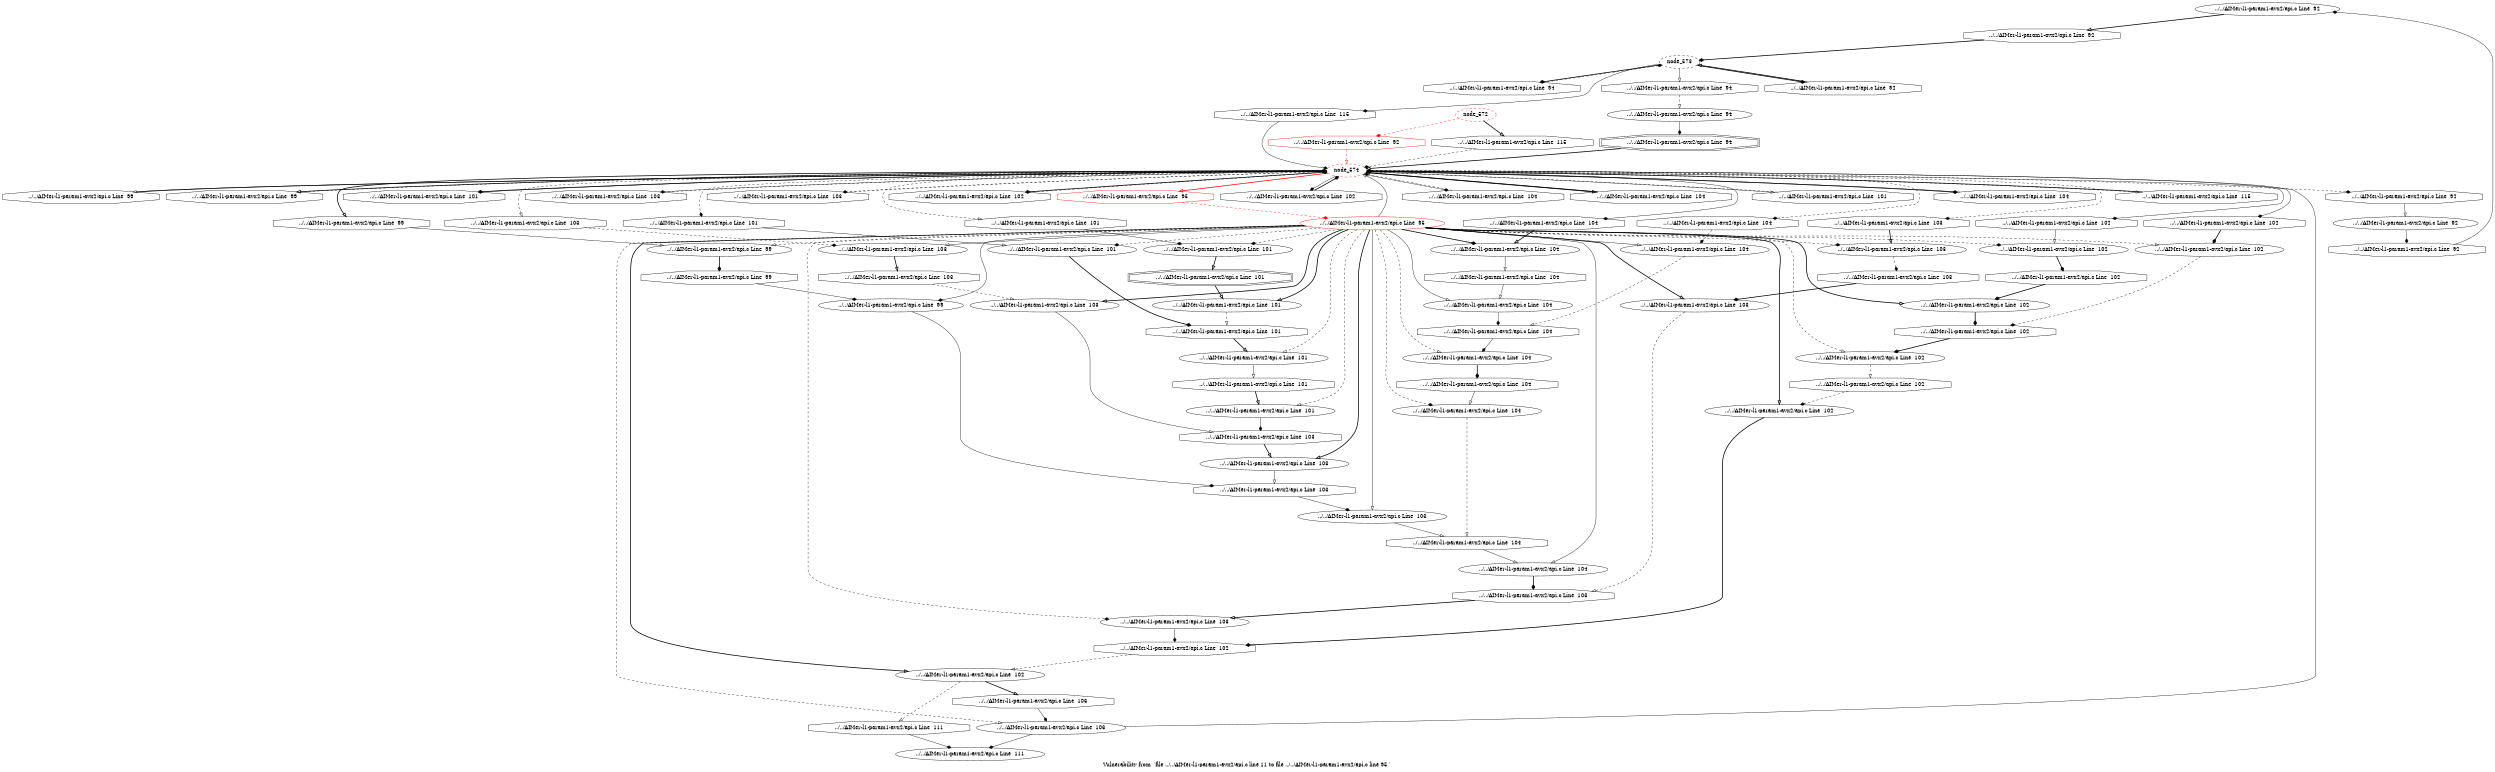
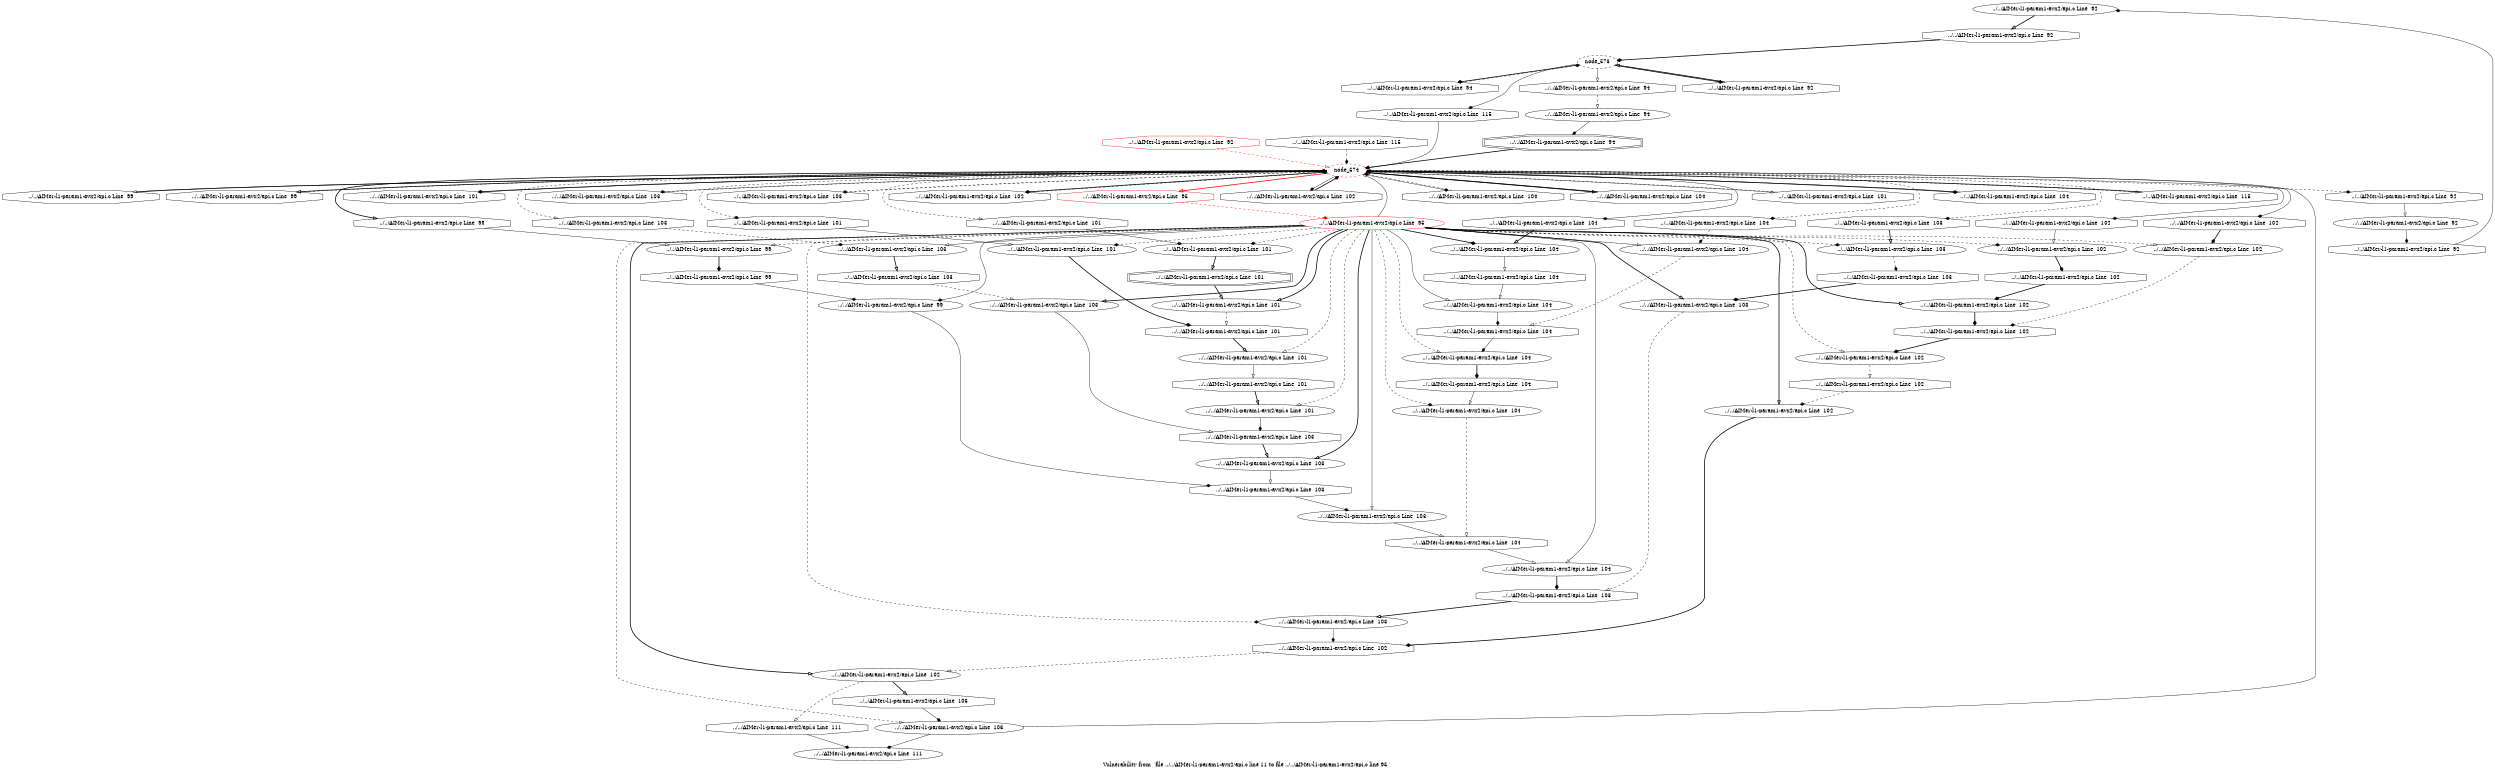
  digraph {
    label="Vulnerability from  'file ../../AIMer-l1-param1-avx2/api.c line 11 to file ../../AIMer-l1-param1-avx2/api.c line 95 ' "
    node [shape=octagon style=solid]
    edge [arrowhead=onormal style=bold]
    n1 [label="../../AIMer-l1-param1-avx2/api.c Line  92" shape=ellipse]
    n2 [label="../../AIMer-l1-param1-avx2/api.c Line  92"]
    node_573 [shape=ellipse style=dashed]
    n4 [label="../../AIMer-l1-param1-avx2/api.c Line  94"]
    n5 [label="../../AIMer-l1-param1-avx2/api.c Line  92"]
    n6 [label="../../AIMer-l1-param1-avx2/api.c Line  94"]
    n7 [label="../../AIMer-l1-param1-avx2/api.c Line  115"]
    n8 [label="../../AIMer-l1-param1-avx2/api.c Line  92"]
    n9 [label="../../AIMer-l1-param1-avx2/api.c Line  92" shape=ellipse]
    n10 [label="../../AIMer-l1-param1-avx2/api.c Line  92"]
    n11 [color=red label="../../AIMer-l1-param1-avx2/api.c Line  92"]
    node_574 [color=red shape=ellipse style=dashed]
    n13 [color=red label="../../AIMer-l1-param1-avx2/api.c Line  95"]
    n14 [label="../../AIMer-l1-param1-avx2/api.c Line  99"]
    n15 [label="../../AIMer-l1-param1-avx2/api.c Line  99"]
    n16 [label="../../AIMer-l1-param1-avx2/api.c Line  99"]
    n17 [label="../../AIMer-l1-param1-avx2/api.c Line  101"]
    n18 [label="../../AIMer-l1-param1-avx2/api.c Line  101"]
    n19 [label="../../AIMer-l1-param1-avx2/api.c Line  103"]
    n20 [label="../../AIMer-l1-param1-avx2/api.c Line  103"]
    n21 [label="../../AIMer-l1-param1-avx2/api.c Line  103"]
    n22 [label="../../AIMer-l1-param1-avx2/api.c Line  103"]
    n23 [label="../../AIMer-l1-param1-avx2/api.c Line  102"]
    n24 [label="../../AIMer-l1-param1-avx2/api.c Line  102"]
    n25 [label="../../AIMer-l1-param1-avx2/api.c Line  102"]
    n26 [label="../../AIMer-l1-param1-avx2/api.c Line  102"]
    n27 [label="../../AIMer-l1-param1-avx2/api.c Line  104"]
    n28 [label="../../AIMer-l1-param1-avx2/api.c Line  104"]
    n29 [label="../../AIMer-l1-param1-avx2/api.c Line  104"]
    n30 [label="../../AIMer-l1-param1-avx2/api.c Line  101"]
    n31 [label="../../AIMer-l1-param1-avx2/api.c Line  101"]
    n32 [label="../../AIMer-l1-param1-avx2/api.c Line  104"]
    n33 [label="../../AIMer-l1-param1-avx2/api.c Line  104"]
    n34 [label="../../AIMer-l1-param1-avx2/api.c Line  115"]
    n35 [color=red label="../../AIMer-l1-param1-avx2/api.c Line  95" shape=ellipse]
    n36 [label="../../AIMer-l1-param1-avx2/api.c Line  99" shape=ellipse]
    n37 [label="../../AIMer-l1-param1-avx2/api.c Line  101" shape=ellipse]
    n38 [label="../../AIMer-l1-param1-avx2/api.c Line  103" shape=ellipse]
    n39 [label="../../AIMer-l1-param1-avx2/api.c Line  103" shape=ellipse]
    n40 [label="../../AIMer-l1-param1-avx2/api.c Line  102" shape=ellipse]
    n41 [label="../../AIMer-l1-param1-avx2/api.c Line  102" shape=ellipse]
    n42 [label="../../AIMer-l1-param1-avx2/api.c Line  104" shape=ellipse]
    n43 [label="../../AIMer-l1-param1-avx2/api.c Line  101" shape=ellipse]
    n44 [label="../../AIMer-l1-param1-avx2/api.c Line  104" shape=ellipse]
    n45 [label="../../AIMer-l1-param1-avx2/api.c Line  101" shape=ellipse]
    n46 [label="../../AIMer-l1-param1-avx2/api.c Line  101" shape=ellipse]
    n47 [label="../../AIMer-l1-param1-avx2/api.c Line  103" shape=ellipse]
    n48 [label="../../AIMer-l1-param1-avx2/api.c Line  103" shape=ellipse]
    n49 [label="../../AIMer-l1-param1-avx2/api.c Line  99" shape=ellipse]
    n50 [label="../../AIMer-l1-param1-avx2/api.c Line  102" shape=ellipse]
    n51 [label="../../AIMer-l1-param1-avx2/api.c Line  102" shape=ellipse]
    n52 [label="../../AIMer-l1-param1-avx2/api.c Line  102" shape=ellipse]
    n53 [label="../../AIMer-l1-param1-avx2/api.c Line  103" shape=ellipse]
    n54 [label="../../AIMer-l1-param1-avx2/api.c Line  103" shape=ellipse]
    n55 [label="../../AIMer-l1-param1-avx2/api.c Line  104" shape=ellipse]
    n56 [label="../../AIMer-l1-param1-avx2/api.c Line  101" shape=ellipse]
    n57 [label="../../AIMer-l1-param1-avx2/api.c Line  104" shape=ellipse]
    n58 [label="../../AIMer-l1-param1-avx2/api.c Line  104" shape=ellipse]
    n59 [label="../../AIMer-l1-param1-avx2/api.c Line  104" shape=ellipse]
    n60 [label="../../AIMer-l1-param1-avx2/api.c Line  103" shape=ellipse]
    n61 [label="../../AIMer-l1-param1-avx2/api.c Line  102" shape=ellipse]
    n62 [label="../../AIMer-l1-param1-avx2/api.c Line  106" shape=ellipse]
    n63 [label="../../AIMer-l1-param1-avx2/api.c Line  99"]
    n64 [label="../../AIMer-l1-param1-avx2/api.c Line  101"]
    n65 [label="../../AIMer-l1-param1-avx2/api.c Line  103"]
    n66 [label="../../AIMer-l1-param1-avx2/api.c Line  103"]
    n67 [label="../../AIMer-l1-param1-avx2/api.c Line  102"]
    n68 [label="../../AIMer-l1-param1-avx2/api.c Line  102"]
    n69 [label="../../AIMer-l1-param1-avx2/api.c Line  104"]
    n70 [label="../../AIMer-l1-param1-avx2/api.c Line  101" shape=doubleoctagon]
    n71 [label="../../AIMer-l1-param1-avx2/api.c Line  104"]
    n72 [label="../../AIMer-l1-param1-avx2/api.c Line  94" shape=ellipse]
    n73 [label="../../AIMer-l1-param1-avx2/api.c Line  94" shape=doubleoctagon]
-   node_572 [color=red shape=ellipse style=dashed]
    n75 [label="../../AIMer-l1-param1-avx2/api.c Line  115"]
    n76 [label="../../AIMer-l1-param1-avx2/api.c Line  101"]
    n77 [label="../../AIMer-l1-param1-avx2/api.c Line  103"]
    n78 [label="../../AIMer-l1-param1-avx2/api.c Line  103"]
    n79 [label="../../AIMer-l1-param1-avx2/api.c Line  103"]
    n80 [label="../../AIMer-l1-param1-avx2/api.c Line  102"]
    n81 [label="../../AIMer-l1-param1-avx2/api.c Line  102"]
    n82 [label="../../AIMer-l1-param1-avx2/api.c Line  104"]
    n83 [label="../../AIMer-l1-param1-avx2/api.c Line  104"]
    n84 [label="../../AIMer-l1-param1-avx2/api.c Line  106"]
    n85 [label="../../AIMer-l1-param1-avx2/api.c Line  111"]
    n86 [label="../../AIMer-l1-param1-avx2/api.c Line  111" shape=ellipse]
    n1 -> n2
    n2 -> node_573 [arrowhead=diamond]
    node_573 -> n4 [style=solid]
    node_573 -> n5 [arrowhead=diamond]
    node_573 -> n6 [arrowhead=diamond]
    node_573 -> n7 [arrowhead=diamond style=solid]
    n4 -> n72 [style=dashed]
    n5 -> node_573
    n6 -> node_573 [arrowhead=diamond style=dashed]
    n7 -> node_574 [arrowhead=diamond style=solid]
    n8 -> n9 [style=solid]
    n9 -> n10 [arrowhead=diamond style=solid]
    n10 -> n1 [arrowhead=diamond style=solid]
    n11 -> node_574 [color=red style=dashed]
    node_574 -> n8 [arrowhead=diamond style=dashed]
    node_574 -> n13 [color=red]
    node_574 -> n14 [style=solid]
    node_574 -> n15
    node_574 -> n16
    node_574 -> n17 [arrowhead=diamond]
    node_574 -> n18 [arrowhead=diamond style=dashed]
    node_574 -> n19 [arrowhead=diamond style=solid]
    node_574 -> n20 [arrowhead=diamond style=dashed]
    node_574 -> n21 [arrowhead=diamond style=dashed]
    node_574 -> n22 [style=dashed]
    node_574 -> n23 [arrowhead=diamond]
    node_574 -> n24 [arrowhead=diamond style=solid]
    node_574 -> n25 [arrowhead=diamond style=solid]
    node_574 -> n26 [arrowhead=diamond style=solid]
    node_574 -> n27 [arrowhead=diamond style=solid]
    node_574 -> n28
    node_574 -> n29 [arrowhead=diamond style=solid]
    node_574 -> n30 [style=solid]
    node_574 -> n31 [style=dashed]
    node_574 -> n32 [arrowhead=diamond]
    node_574 -> n33 [arrowhead=diamond style=dashed]
    node_574 -> n34 [style=dashed]
    n13 -> n35 [arrowhead=diamond color=red style=dashed]
    n14 -> node_574
    n15 -> node_574 [arrowhead=diamond style=dashed]
    n16 -> n36 [style=solid]
    n17 -> node_574 [arrowhead=diamond style=solid]
    n18 -> n37 [style=solid]
    n19 -> node_574 [style=dashed]
    n20 -> n38
    n21 -> node_574 [arrowhead=diamond style=dashed]
    n22 -> n39 [arrowhead=diamond style=dashed]
    n23 -> node_574 [arrowhead=diamond style=dashed]
    n24 -> n40 [arrowhead=diamond]
    n25 -> node_574 [arrowhead=diamond]
    n26 -> n41 [style=solid]
    n27 -> node_574 [arrowhead=diamond style=dashed]
    n28 -> node_574
    n29 -> n42
    n30 -> node_574 [style=dashed]
    n31 -> n43 [arrowhead=diamond style=solid]
    n32 -> node_574 [arrowhead=diamond style=solid]
    n33 -> n44 [arrowhead=diamond style=dashed]
    n34 -> node_574
    n35 -> node_574 [style=solid]
    n35 -> n36 [style=dashed]
    n35 -> n37 [arrowhead=diamond style=dashed]
    n35 -> n38 [arrowhead=diamond style=dashed]
    n35 -> n39 [style=solid]
    n35 -> n40 [style=dashed]
    n35 -> n41 [arrowhead=diamond style=dashed]
    n35 -> n42 [arrowhead=diamond]
    n35 -> n43 [arrowhead=diamond style=dashed]
    n35 -> n44 [style=solid]
    n35 -> n45 [style=dashed]
    n35 -> n46 [style=dashed]
    n35 -> n47
    n35 -> n48
    n35 -> n49 [arrowhead=diamond style=solid]
    n35 -> n50
    n35 -> n51 [style=dashed]
    n35 -> n52
    n35 -> n53
    n35 -> n54 [style=solid]
    n35 -> n55 [style=solid]
    n35 -> n56
    n35 -> n57 [style=dashed]
    n35 -> n58 [arrowhead=diamond style=dashed]
    n35 -> n59 [style=solid]
    n35 -> n60 [arrowhead=diamond style=dashed]
    n35 -> n61
    n35 -> n62 [style=dashed]
    n36 -> n63 [arrowhead=diamond]
    n37 -> n64 [arrowhead=diamond]
    n38 -> n65 [arrowhead=diamond style=dashed]
    n39 -> n66
    n40 -> n67 [arrowhead=diamond style=dashed]
    n41 -> n68 [arrowhead=diamond]
    n42 -> n69 [style=solid]
    n43 -> n70
    n44 -> n71 [style=dashed]
    n45 -> n76 [style=solid]
    n46 -> n77 [arrowhead=diamond style=solid]
    n47 -> n78 [style=dashed]
    n48 -> n77 [style=solid]
    n49 -> n79 [arrowhead=diamond style=solid]
    n50 -> n67 [arrowhead=diamond]
    n51 -> n80 [style=dashed]
    n52 -> n81 [arrowhead=diamond]
    n53 -> n79 [style=solid]
    n54 -> n82 [style=solid]
    n55 -> n71 [arrowhead=diamond style=solid]
    n56 -> n64 [style=dashed]
    n57 -> n83 [arrowhead=diamond]
    n58 -> n82 [style=dashed]
    n59 -> n78 [arrowhead=diamond]
    n60 -> n81 [arrowhead=diamond style=solid]
    n61 -> n84
    n61 -> n85 [style=dashed]
    n62 -> node_574 [arrowhead=diamond style=solid]
    n62 -> n86 [arrowhead=diamond style=solid]
    n63 -> n49 [arrowhead=diamond style=solid]
    n64 -> n45
    n65 -> n47 [arrowhead=diamond]
    n66 -> n48 [style=dashed]
    n67 -> n51 [arrowhead=diamond]
    n68 -> n50 [arrowhead=diamond]
    n69 -> n55 [style=solid]
    n70 -> n56
    n71 -> n57 [arrowhead=diamond style=solid]
    n72 -> n73 [arrowhead=diamond style=solid]
    n73 -> node_574
-   node_572 -> n11 [arrowhead=diamond color=red style=dashed]
-   node_572 -> n75
    n75 -> node_574 [arrowhead=diamond style=dashed]
    n76 -> n46
    n77 -> n53
    n78 -> n60
    n79 -> n54 [arrowhead=diamond style=solid]
    n80 -> n52 [arrowhead=diamond style=dashed]
    n81 -> n61 [style=dashed]
    n82 -> n59 [style=solid]
    n83 -> n58 [style=solid]
    n84 -> n62 [arrowhead=diamond style=solid]
    n85 -> n86 [arrowhead=diamond style=solid]
  }
